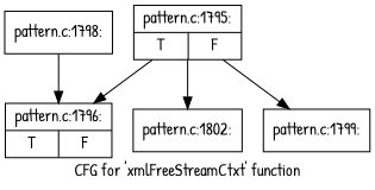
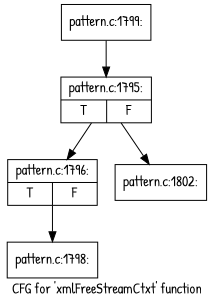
  digraph {
    fontname="Patrick Hand"
    label="CFG for 'xmlFreeStreamCtxt' function"
    node [fontname="Patrick Hand" shape=record]
    edge [fontname="Patrick Hand"]
    n1 [label="{pattern.c:1795:|{<s0>T|<s1>F}}"]
    n2 [label="{pattern.c:1796:|{<s0>T|<s1>F}}"]
    n3 [label="{pattern.c:1802:}"]
    n4 [label="{pattern.c:1798:}"]
    n5 [label="{pattern.c:1799:}"]
    n1 -> n2
    n1 -> n3
-   n4 -> n2
-   n1 -> n5
+   n2 -> n4
+   n5 -> n1
  }
